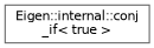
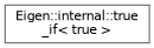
  digraph {
    rankdir=LR
-   n1 [color=grey40 fillcolor=white fontname=Helvetica fontsize=10 height=0.2 label="Eigen::internal::conj\l_if\< true \>" shape=box style=filled width=0.4]
+   n1 [color=grey40 fillcolor=white fontname=Helvetica fontsize=10 height=0.2 label="Eigen::internal::true\l_if\< true \>" shape=box style=filled width=0.4]
  }
